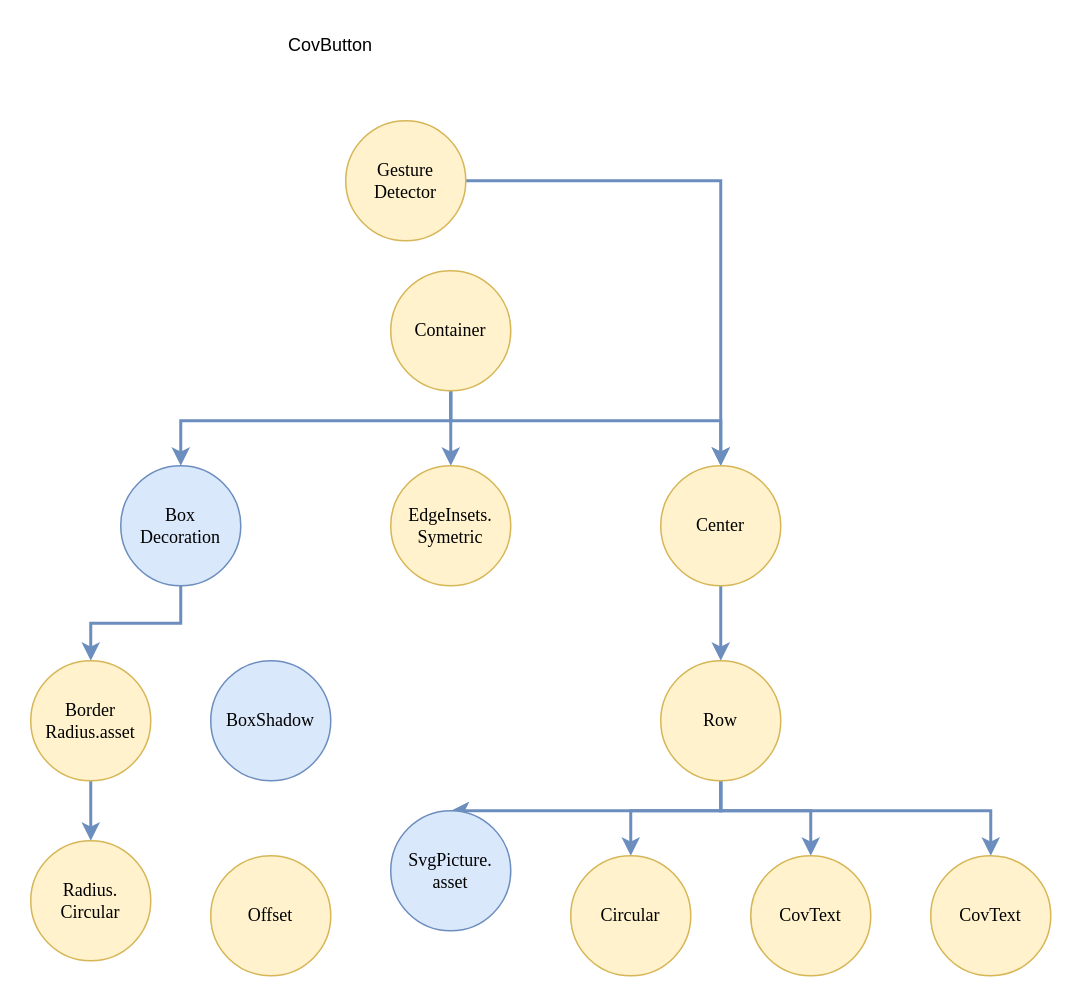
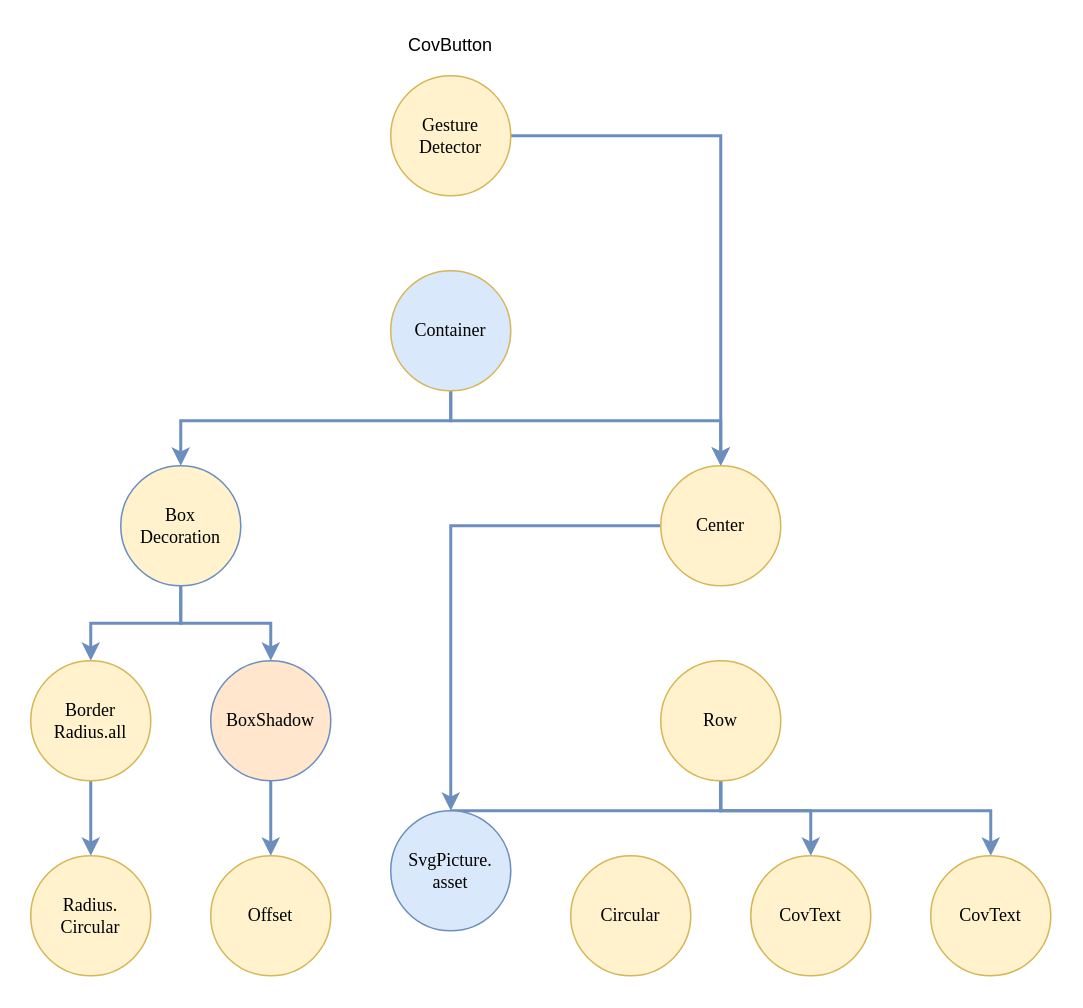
  <mxCell id="0" />
  <mxCell id="1" parent="0" />
  <mxCell id="2" style="edgeStyle=orthogonalEdgeStyle;rounded=0;orthogonalLoop=1;jettySize=auto;html=1;fillColor=#dae8fc;strokeColor=#6c8ebf;strokeWidth=2;" parent="1" source="3" target="19" edge="1"><mxGeometry relative="1" as="geometry" /></mxCell>
- <mxCell id="3" value="Gesture&lt;br&gt;Detector" style="ellipse;whiteSpace=wrap;html=1;aspect=fixed;fontFamily=Verdana;fillColor=#fff2cc;strokeColor=#d6b656;" parent="1" vertex="1"><mxGeometry x="230" y="80" width="80" height="80" as="geometry" /></mxCell>
+ <mxCell id="3" value="Gesture&lt;br&gt;Detector" style="ellipse;whiteSpace=wrap;html=1;aspect=fixed;fontFamily=Verdana;fillColor=#fff2cc;strokeColor=#d6b656;" parent="1" vertex="1"><mxGeometry x="260" y="50" width="80" height="80" as="geometry" /></mxCell>
  <mxCell id="4" style="edgeStyle=orthogonalEdgeStyle;rounded=0;orthogonalLoop=1;jettySize=auto;html=1;fillColor=#dae8fc;strokeColor=#6c8ebf;strokeWidth=2;" parent="1" source="7" target="10" edge="1"><mxGeometry relative="1" as="geometry"><Array as="points"><mxPoint x="300" y="280" /><mxPoint x="120" y="280" /></Array></mxGeometry></mxCell>
- <mxCell id="5" style="edgeStyle=orthogonalEdgeStyle;rounded=0;orthogonalLoop=1;jettySize=auto;html=1;fillColor=#dae8fc;strokeColor=#6c8ebf;strokeWidth=2;" parent="1" source="7" target="17" edge="1"><mxGeometry relative="1" as="geometry" /></mxCell>
  <mxCell id="6" style="edgeStyle=orthogonalEdgeStyle;rounded=0;orthogonalLoop=1;jettySize=auto;html=1;fillColor=#dae8fc;strokeColor=#6c8ebf;strokeWidth=2;" parent="1" source="7" target="19" edge="1"><mxGeometry relative="1" as="geometry"><Array as="points"><mxPoint x="300" y="280" /><mxPoint x="480" y="280" /></Array></mxGeometry></mxCell>
- <mxCell id="7" value="Container" style="ellipse;whiteSpace=wrap;html=1;aspect=fixed;fontFamily=Verdana;fillColor=#fff2cc;strokeColor=#d6b656;" parent="1" vertex="1"><mxGeometry x="260" y="180" width="80" height="80" as="geometry" /></mxCell>
+ <mxCell id="7" value="Container" style="ellipse;whiteSpace=wrap;html=1;aspect=fixed;fontFamily=Verdana;fillColor=#dae8fc;strokeColor=#d6b656;" parent="1" vertex="1"><mxGeometry x="260" y="180" width="80" height="80" as="geometry" /></mxCell>
  <mxCell id="8" style="edgeStyle=orthogonalEdgeStyle;rounded=0;orthogonalLoop=1;jettySize=auto;html=1;fillColor=#dae8fc;strokeColor=#6c8ebf;strokeWidth=2;" parent="1" source="10" target="12" edge="1"><mxGeometry relative="1" as="geometry" /></mxCell>
- <mxCell id="10" value="Box&lt;br&gt;Decoration" style="ellipse;whiteSpace=wrap;html=1;aspect=fixed;fontFamily=Verdana;fillColor=#dae8fc;strokeColor=#6c8ebf;" parent="1" vertex="1"><mxGeometry x="80" y="310" width="80" height="80" as="geometry" /></mxCell>
+ <mxCell id="9" style="edgeStyle=orthogonalEdgeStyle;rounded=0;orthogonalLoop=1;jettySize=auto;html=1;fillColor=#dae8fc;strokeColor=#6c8ebf;strokeWidth=2;" parent="1" source="10" target="15" edge="1"><mxGeometry relative="1" as="geometry" /></mxCell>
+ <mxCell id="10" value="Box&lt;br&gt;Decoration" style="ellipse;whiteSpace=wrap;html=1;aspect=fixed;fontFamily=Verdana;fillColor=#fff2cc;strokeColor=#6c8ebf;" parent="1" vertex="1"><mxGeometry x="80" y="310" width="80" height="80" as="geometry" /></mxCell>
  <mxCell id="11" style="edgeStyle=orthogonalEdgeStyle;rounded=0;orthogonalLoop=1;jettySize=auto;html=1;fillColor=#dae8fc;strokeColor=#6c8ebf;strokeWidth=2;" parent="1" source="12" target="13" edge="1"><mxGeometry relative="1" as="geometry" /></mxCell>
- <mxCell id="12" value="Border&lt;br&gt;Radius.asset" style="ellipse;whiteSpace=wrap;html=1;aspect=fixed;fontFamily=Verdana;fillColor=#fff2cc;strokeColor=#d6b656;" parent="1" vertex="1"><mxGeometry x="20" y="440" width="80" height="80" as="geometry" /></mxCell>
- <mxCell id="13" value="Radius.&lt;br&gt;Circular" style="ellipse;whiteSpace=wrap;html=1;aspect=fixed;fontFamily=Verdana;fillColor=#fff2cc;strokeColor=#d6b656;" parent="1" vertex="1"><mxGeometry x="20" y="560" width="80" height="80" as="geometry" /></mxCell>
- <mxCell id="15" value="BoxShadow" style="ellipse;whiteSpace=wrap;html=1;aspect=fixed;fontFamily=Verdana;fillColor=#dae8fc;strokeColor=#6c8ebf;" parent="1" vertex="1"><mxGeometry x="140" y="440" width="80" height="80" as="geometry" /></mxCell>
+ <mxCell id="12" value="Border&lt;br&gt;Radius.all" style="ellipse;whiteSpace=wrap;html=1;aspect=fixed;fontFamily=Verdana;fillColor=#fff2cc;strokeColor=#d6b656;" parent="1" vertex="1"><mxGeometry x="20" y="440" width="80" height="80" as="geometry" /></mxCell>
+ <mxCell id="13" value="Radius.&lt;br&gt;Circular" style="ellipse;whiteSpace=wrap;html=1;aspect=fixed;fontFamily=Verdana;fillColor=#fff2cc;strokeColor=#d6b656;" parent="1" vertex="1"><mxGeometry x="20" y="570" width="80" height="80" as="geometry" /></mxCell>
+ <mxCell id="14" style="edgeStyle=orthogonalEdgeStyle;rounded=0;orthogonalLoop=1;jettySize=auto;html=1;fillColor=#dae8fc;strokeColor=#6c8ebf;strokeWidth=2;" parent="1" source="15" target="16" edge="1"><mxGeometry relative="1" as="geometry" /></mxCell>
+ <mxCell id="15" value="BoxShadow" style="ellipse;whiteSpace=wrap;html=1;aspect=fixed;fontFamily=Verdana;fillColor=#ffe6cc;strokeColor=#6c8ebf;" parent="1" vertex="1"><mxGeometry x="140" y="440" width="80" height="80" as="geometry" /></mxCell>
  <mxCell id="16" value="Offset" style="ellipse;whiteSpace=wrap;html=1;aspect=fixed;fontFamily=Verdana;fillColor=#fff2cc;strokeColor=#d6b656;" parent="1" vertex="1"><mxGeometry x="140" y="570" width="80" height="80" as="geometry" /></mxCell>
- <mxCell id="17" value="EdgeInsets.&lt;br&gt;Symetric" style="ellipse;whiteSpace=wrap;html=1;aspect=fixed;fontFamily=Verdana;fillColor=#fff2cc;strokeColor=#d6b656;" parent="1" vertex="1"><mxGeometry x="260" y="310" width="80" height="80" as="geometry" /></mxCell>
- <mxCell id="18" style="edgeStyle=orthogonalEdgeStyle;rounded=0;orthogonalLoop=1;jettySize=auto;html=1;fillColor=#dae8fc;strokeColor=#6c8ebf;strokeWidth=2;" parent="1" source="19" target="24" edge="1"><mxGeometry relative="1" as="geometry" /></mxCell>
+ <mxCell id="18" style="edgeStyle=orthogonalEdgeStyle;rounded=0;orthogonalLoop=1;jettySize=auto;html=1;fillColor=#dae8fc;strokeColor=#6c8ebf;strokeWidth=2;" parent="1" source="19" target="25" edge="1"><mxGeometry relative="1" as="geometry" /></mxCell>
  <mxCell id="19" value="Center" style="ellipse;whiteSpace=wrap;html=1;aspect=fixed;fontFamily=Verdana;fillColor=#fff2cc;strokeColor=#d6b656;" parent="1" vertex="1"><mxGeometry x="440" y="310" width="80" height="80" as="geometry" /></mxCell>
- <mxCell id="20" value="" style="edgeStyle=orthogonalEdgeStyle;rounded=0;orthogonalLoop=1;jettySize=auto;html=1;fillColor=#dae8fc;strokeColor=#6c8ebf;strokeWidth=2;" parent="1" source="24" target="25" edge="1"><mxGeometry relative="1" as="geometry"><Array as="points"><mxPoint x="480" y="540" /><mxPoint x="300" y="540" /></Array></mxGeometry></mxCell>
- <mxCell id="21" style="edgeStyle=orthogonalEdgeStyle;rounded=0;orthogonalLoop=1;jettySize=auto;html=1;fillColor=#dae8fc;strokeColor=#6c8ebf;strokeWidth=2;" parent="1" source="24" target="26" edge="1"><mxGeometry relative="1" as="geometry"><Array as="points"><mxPoint x="480" y="540" /><mxPoint x="420" y="540" /></Array></mxGeometry></mxCell>
+ <mxCell id="20" value="" style="edgeStyle=orthogonalEdgeStyle;rounded=0;orthogonalLoop=1;jettySize=auto;html=1;fillColor=#dae8fc;strokeColor=#6c8ebf;strokeWidth=2;endArrow=none;" parent="1" source="24" target="25" edge="1"><mxGeometry relative="1" as="geometry"><Array as="points"><mxPoint x="480" y="540" /><mxPoint x="300" y="540" /></Array></mxGeometry></mxCell>
  <mxCell id="22" style="edgeStyle=orthogonalEdgeStyle;rounded=0;orthogonalLoop=1;jettySize=auto;html=1;fillColor=#dae8fc;strokeColor=#6c8ebf;strokeWidth=2;" parent="1" source="24" target="27" edge="1"><mxGeometry relative="1" as="geometry"><Array as="points"><mxPoint x="480" y="540" /><mxPoint x="540" y="540" /></Array></mxGeometry></mxCell>
  <mxCell id="23" style="edgeStyle=orthogonalEdgeStyle;rounded=0;orthogonalLoop=1;jettySize=auto;html=1;fillColor=#dae8fc;strokeColor=#6c8ebf;strokeWidth=2;" parent="1" source="24" target="28" edge="1"><mxGeometry relative="1" as="geometry"><Array as="points"><mxPoint x="480" y="540" /><mxPoint x="660" y="540" /></Array></mxGeometry></mxCell>
  <mxCell id="24" value="Row" style="ellipse;whiteSpace=wrap;html=1;aspect=fixed;fontFamily=Verdana;fillColor=#fff2cc;strokeColor=#d6b656;" parent="1" vertex="1"><mxGeometry x="440" y="440" width="80" height="80" as="geometry" /></mxCell>
  <mxCell id="25" value="SvgPicture.&lt;br&gt;asset" style="ellipse;whiteSpace=wrap;html=1;aspect=fixed;fontFamily=Verdana;fillColor=#dae8fc;strokeColor=#6c8ebf;" parent="1" vertex="1"><mxGeometry x="260" y="540" width="80" height="80" as="geometry" /></mxCell>
  <mxCell id="26" value="Circular" style="ellipse;whiteSpace=wrap;html=1;aspect=fixed;fontFamily=Verdana;fillColor=#fff2cc;strokeColor=#d6b656;" parent="1" vertex="1"><mxGeometry x="380" y="570" width="80" height="80" as="geometry" /></mxCell>
  <mxCell id="27" value="CovText" style="ellipse;whiteSpace=wrap;html=1;aspect=fixed;fontFamily=Verdana;fillColor=#fff2cc;strokeColor=#d6b656;" parent="1" vertex="1"><mxGeometry x="500" y="570" width="80" height="80" as="geometry" /></mxCell>
  <mxCell id="28" value="CovText" style="ellipse;whiteSpace=wrap;html=1;aspect=fixed;fontFamily=Verdana;fillColor=#fff2cc;strokeColor=#d6b656;" parent="1" vertex="1"><mxGeometry x="620" y="570" width="80" height="80" as="geometry" /></mxCell>
- <mxCell id="29" value="CovButton" style="text;html=1;strokeColor=none;fillColor=none;align=center;verticalAlign=middle;whiteSpace=wrap;rounded=0;" parent="1" vertex="1"><mxGeometry x="200" y="20" width="40" height="20" as="geometry" /></mxCell>
+ <mxCell id="29" value="CovButton" style="text;html=1;strokeColor=none;fillColor=none;align=center;verticalAlign=middle;whiteSpace=wrap;rounded=0;" parent="1" vertex="1"><mxGeometry x="280" y="20" width="40" height="20" as="geometry" /></mxCell>
